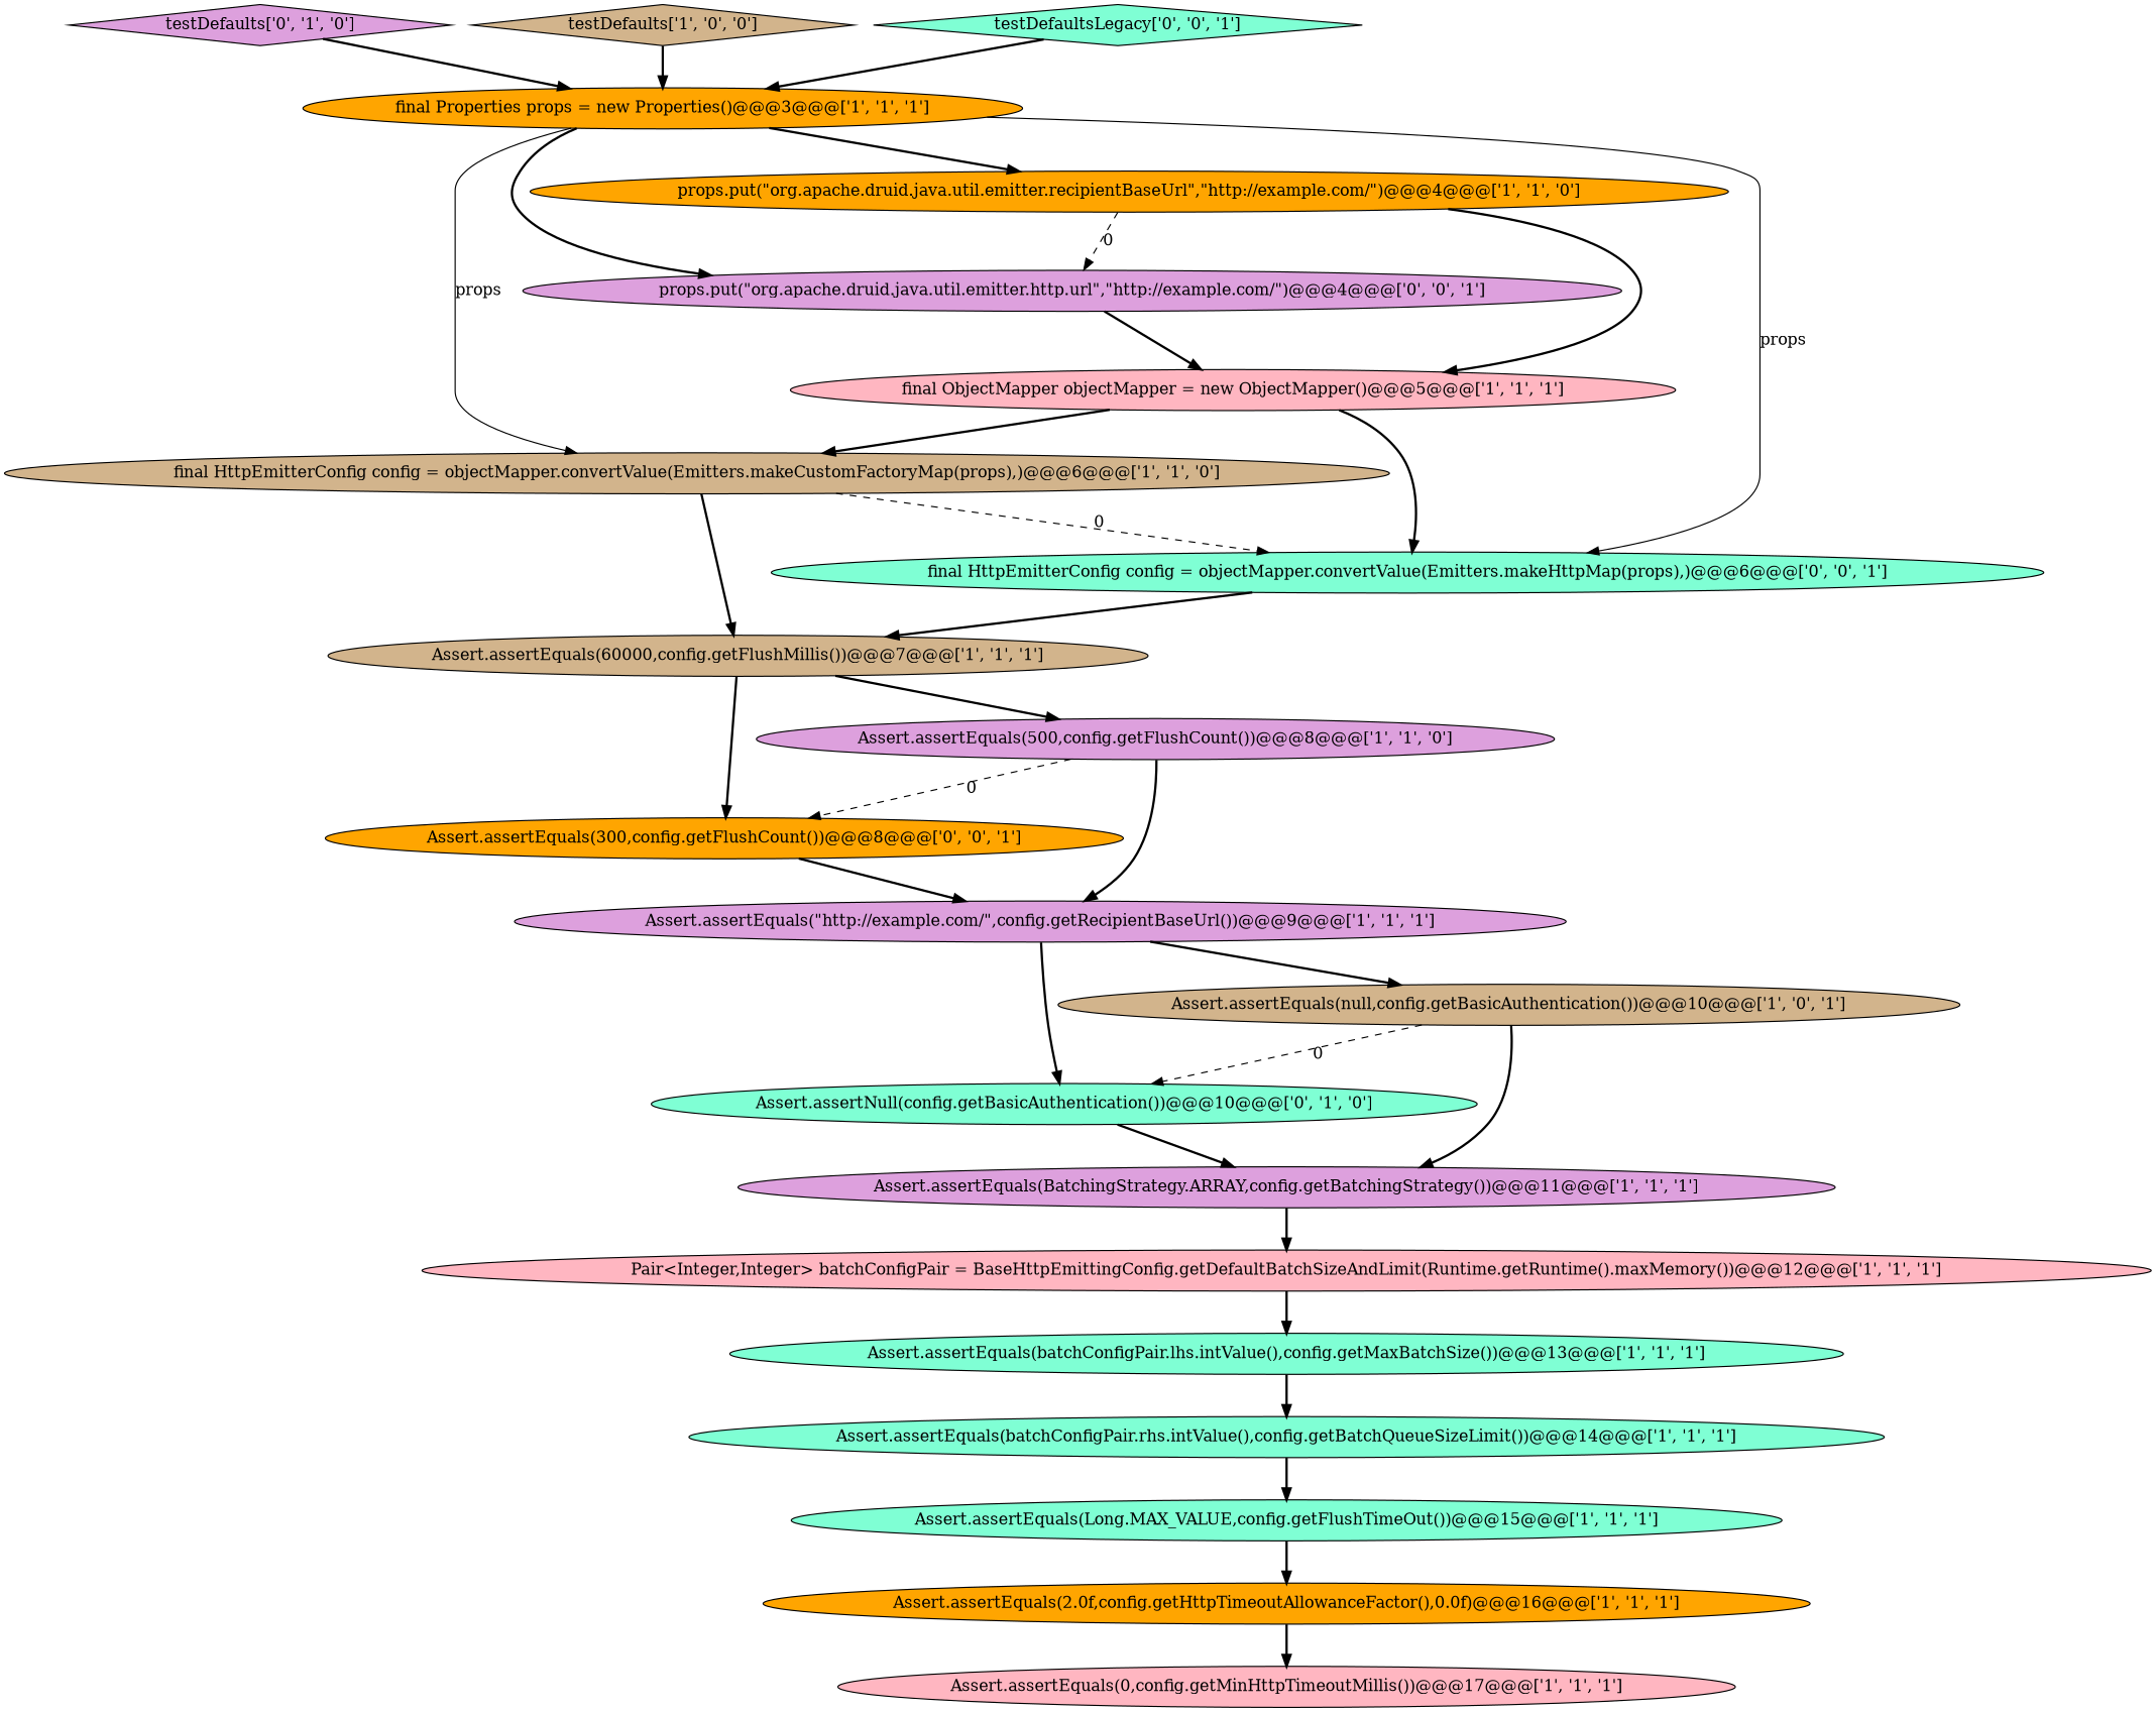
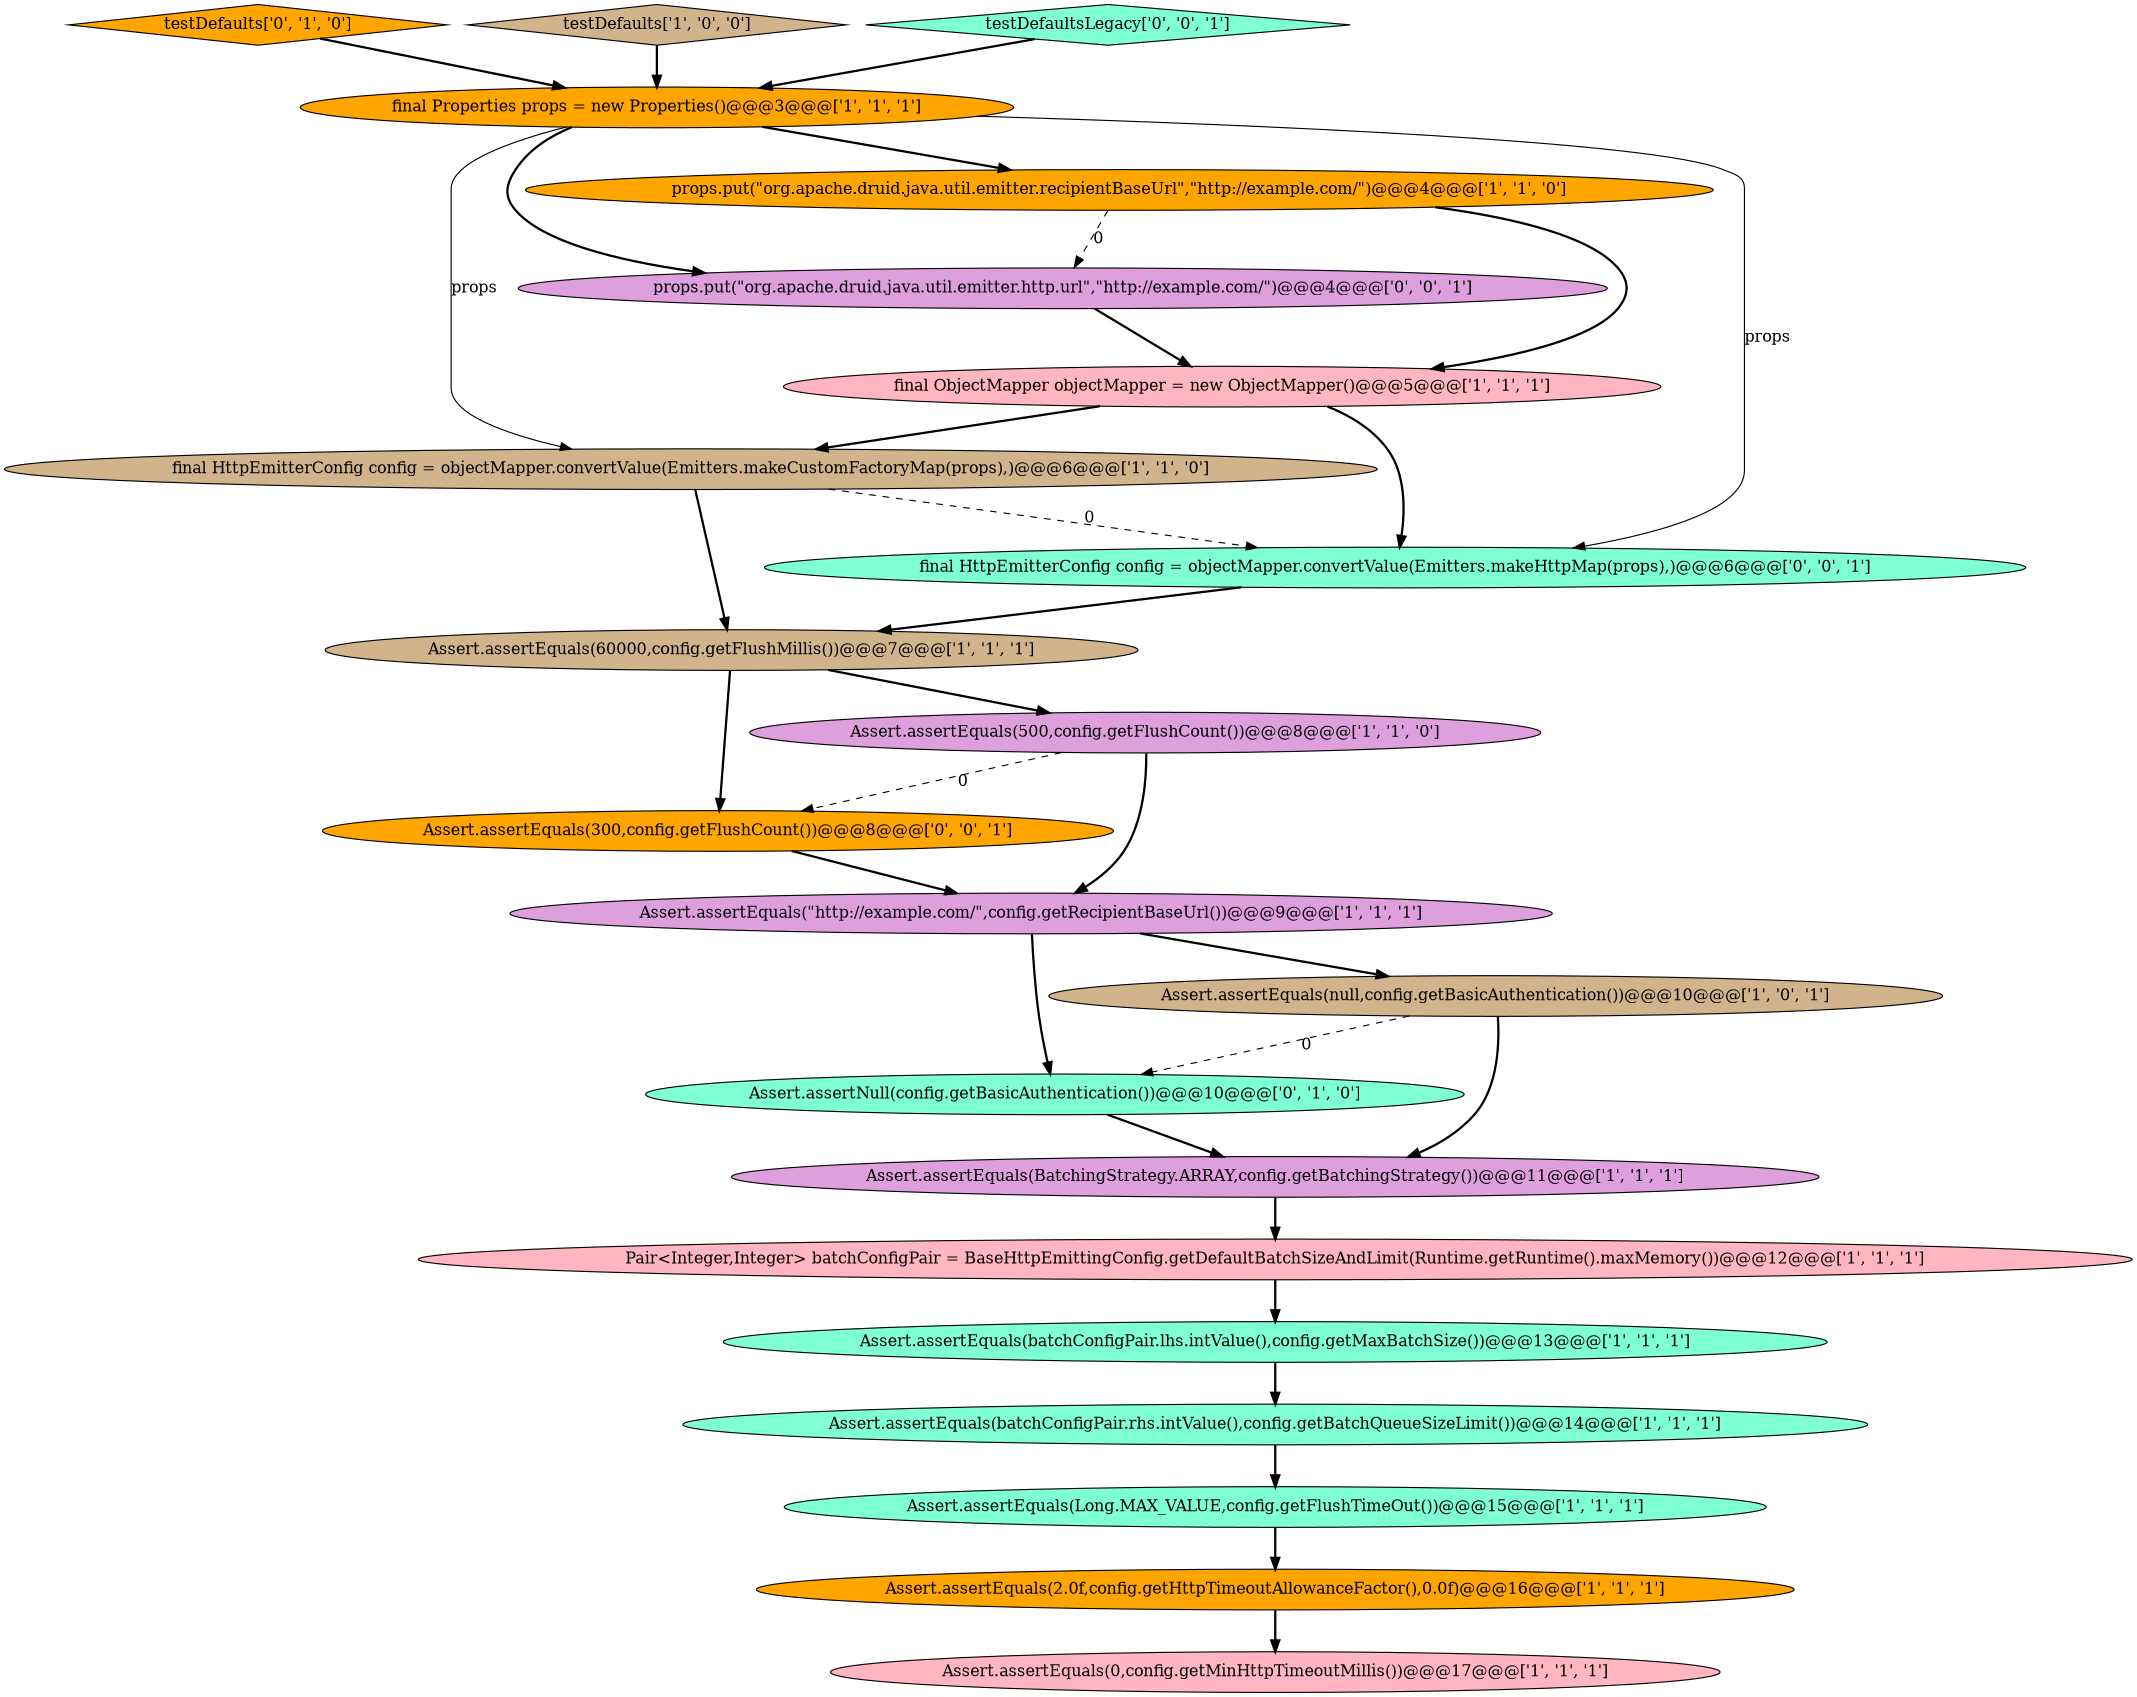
  digraph {
    node [fillcolor=aquamarine shape=ellipse style=filled]
    edge [style=bold]
    n1 [label="Assert.assertNull(config.getBasicAuthentication())@@@10@@@['0', '1', '0']"]
    n2 [fillcolor=plum label="Assert.assertEquals(BatchingStrategy.ARRAY,config.getBatchingStrategy())@@@11@@@['1', '1', '1']"]
-   n3 [fillcolor=plum label="testDefaults['0', '1', '0']" shape=diamond]
+   n3 [fillcolor=orange label="testDefaults['0', '1', '0']" shape=diamond]
    n4 [fillcolor=orange label="final Properties props = new Properties()@@@3@@@['1', '1', '1']"]
    n5 [fillcolor=orange label="Assert.assertEquals(300,config.getFlushCount())@@@8@@@['0', '0', '1']"]
    n6 [fillcolor=plum label="Assert.assertEquals(\"http://example.com/\",config.getRecipientBaseUrl())@@@9@@@['1', '1', '1']"]
    n7 [fillcolor=lightpink label="Assert.assertEquals(0,config.getMinHttpTimeoutMillis())@@@17@@@['1', '1', '1']"]
    n8 [fillcolor=plum label="Assert.assertEquals(500,config.getFlushCount())@@@8@@@['1', '1', '0']"]
    n9 [fillcolor=tan label="final HttpEmitterConfig config = objectMapper.convertValue(Emitters.makeCustomFactoryMap(props),)@@@6@@@['1', '1', '0']"]
    n10 [fillcolor=tan label="Assert.assertEquals(60000,config.getFlushMillis())@@@7@@@['1', '1', '1']"]
    n11 [label="final HttpEmitterConfig config = objectMapper.convertValue(Emitters.makeHttpMap(props),)@@@6@@@['0', '0', '1']"]
    n12 [fillcolor=orange label="props.put(\"org.apache.druid.java.util.emitter.recipientBaseUrl\",\"http://example.com/\")@@@4@@@['1', '1', '0']"]
    n13 [fillcolor=plum label="props.put(\"org.apache.druid.java.util.emitter.http.url\",\"http://example.com/\")@@@4@@@['0', '0', '1']"]
    n14 [fillcolor=lightpink label="final ObjectMapper objectMapper = new ObjectMapper()@@@5@@@['1', '1', '1']"]
    n15 [fillcolor=tan label="Assert.assertEquals(null,config.getBasicAuthentication())@@@10@@@['1', '0', '1']"]
    n16 [fillcolor=tan label="testDefaults['1', '0', '0']" shape=diamond]
    n17 [label="Assert.assertEquals(Long.MAX_VALUE,config.getFlushTimeOut())@@@15@@@['1', '1', '1']"]
    n18 [fillcolor=orange label="Assert.assertEquals(2.0f,config.getHttpTimeoutAllowanceFactor(),0.0f)@@@16@@@['1', '1', '1']"]
    n19 [fillcolor=lightpink label="Pair<Integer,Integer> batchConfigPair = BaseHttpEmittingConfig.getDefaultBatchSizeAndLimit(Runtime.getRuntime().maxMemory())@@@12@@@['1', '1', '1']"]
    n20 [label="Assert.assertEquals(batchConfigPair.lhs.intValue(),config.getMaxBatchSize())@@@13@@@['1', '1', '1']"]
    n21 [label="Assert.assertEquals(batchConfigPair.rhs.intValue(),config.getBatchQueueSizeLimit())@@@14@@@['1', '1', '1']"]
    n22 [label="testDefaultsLegacy['0', '0', '1']" shape=diamond]
    n1 -> n2
    n2 -> n19
    n3 -> n4
    n4 -> n9 [label=props style=solid]
    n4 -> n11 [label=props style=solid]
    n4 -> n12
    n4 -> n13
    n5 -> n6
    n6 -> n1
    n6 -> n15
    n8 -> n5 [label=0 style=dashed]
    n8 -> n6
    n9 -> n10
    n9 -> n11 [label=0 style=dashed]
    n10 -> n5
    n10 -> n8
    n11 -> n10
    n12 -> n13 [label=0 style=dashed]
    n12 -> n14
    n13 -> n14
    n14 -> n9
    n14 -> n11
    n15 -> n1 [label=0 style=dashed]
    n15 -> n2
    n16 -> n4
    n17 -> n18
    n18 -> n7
    n19 -> n20
    n20 -> n21
    n21 -> n17
    n22 -> n4
  }
